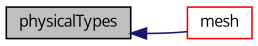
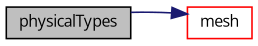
  digraph {
    rankdir=LR
    fontname="Open Sans"
    node [fontname="Open Sans" fontsize=10 shape=record]
    n1 [color=black fillcolor=grey75 fontcolor=black height=0.2 label=physicalTypes style=filled width=0.4]
    n2 [color=red height=0.2 label=mesh width=0.4]
-   n1 -> n2 [color=midnightblue dir=back fontname="Open Sans" fontsize=10 labelfontname=FreeSans labelfontsize=10 style=solid]
+   n2 -> n1 [color=midnightblue dir=back fontname="Open Sans" fontsize=10 labelfontname=FreeSans labelfontsize=10 style=solid]
  }
